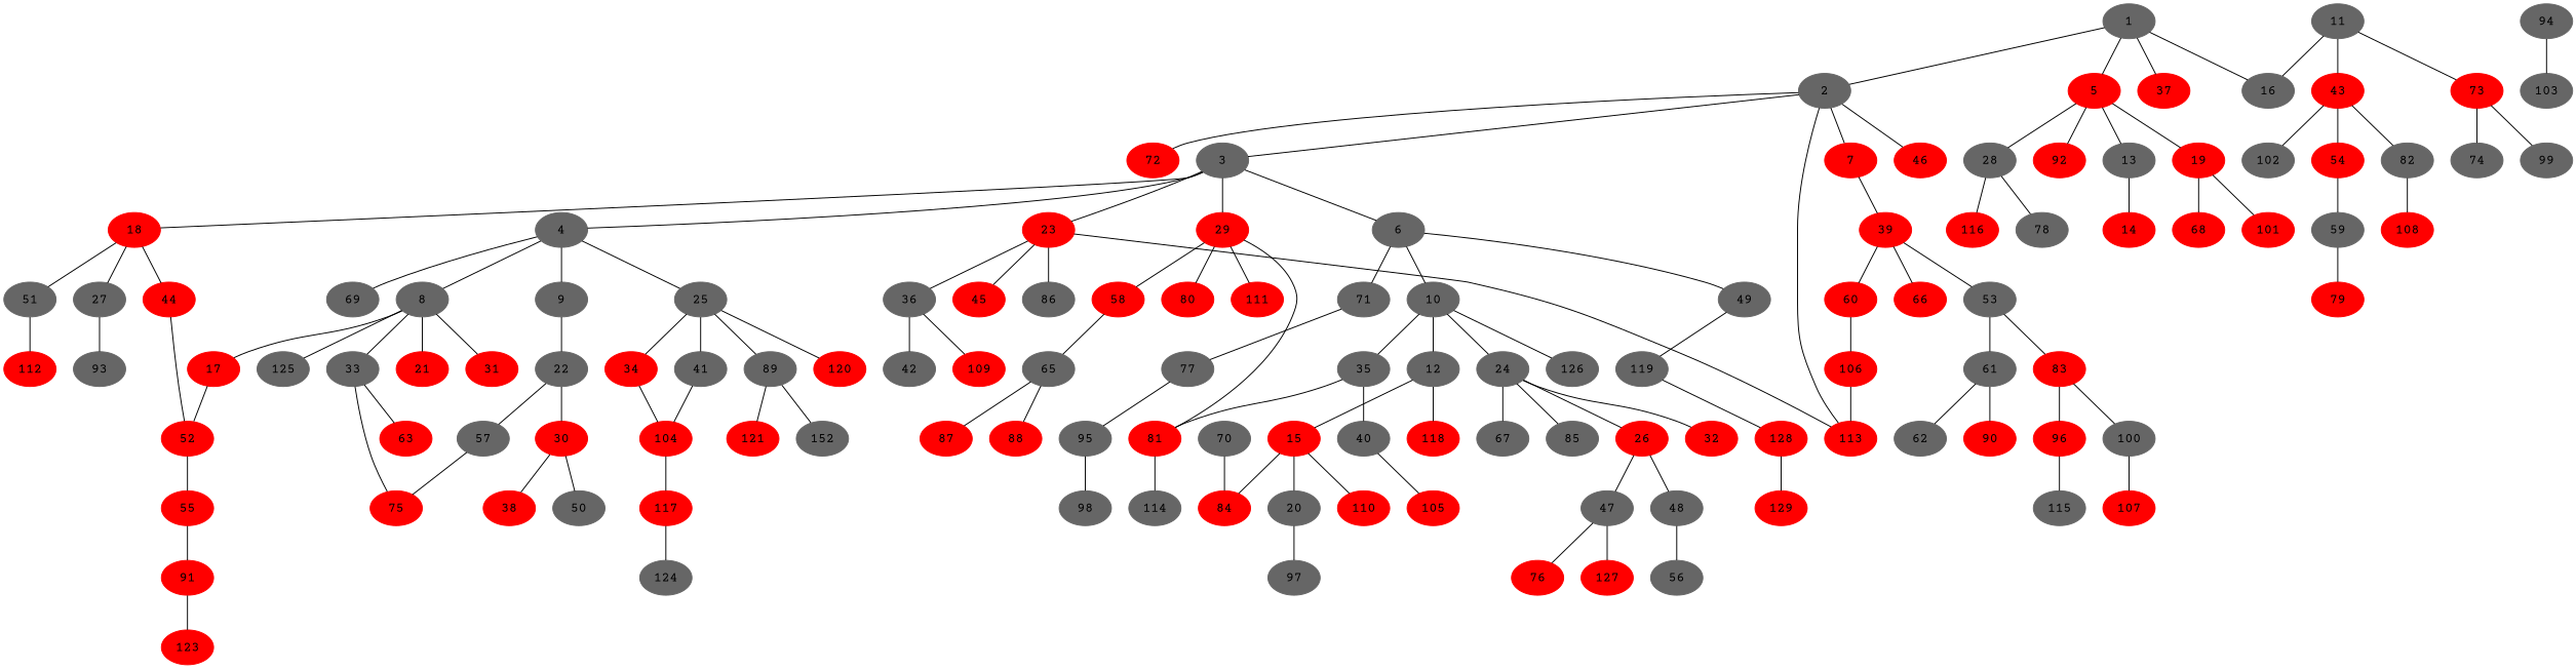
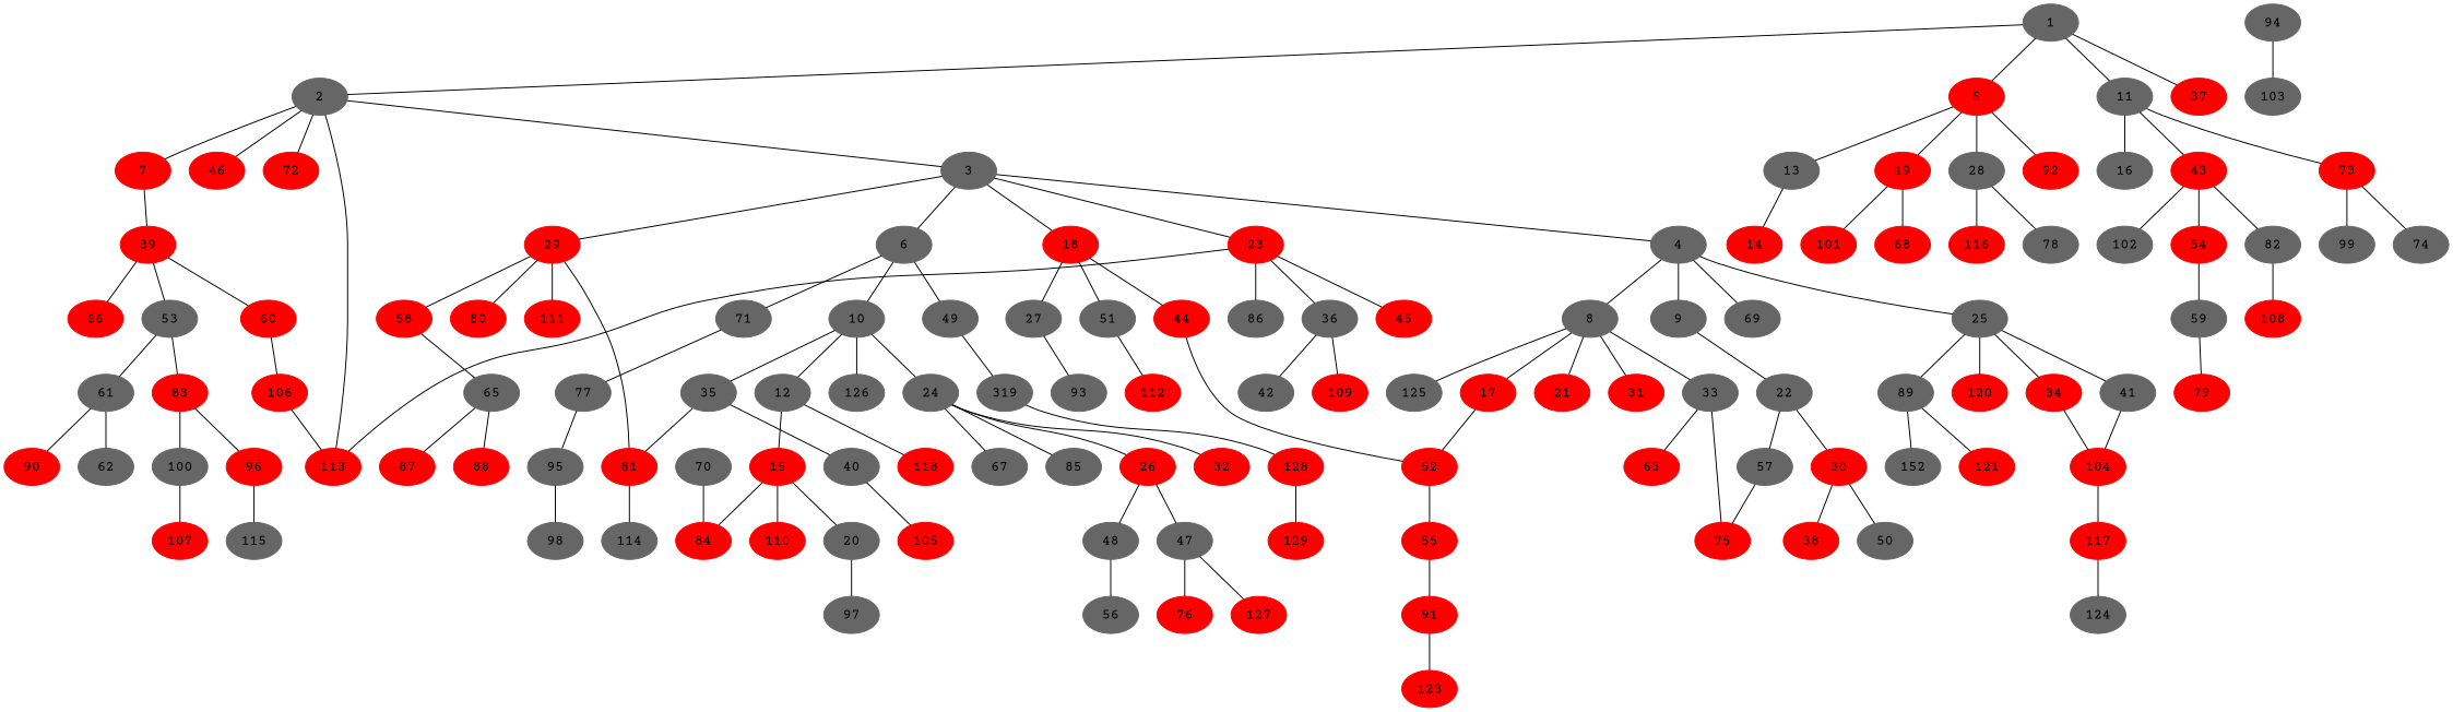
  graph {
    fontname="Courier Prime"
    node [color=red fontname="Courier Prime" style=filled]
    edge [fontname="Courier Prime"]
    1 [color=gray40]
    2 [color=gray40]
    5
    11 [color=gray40]
    37
    3 [color=gray40]
    7
    46
    72
    113
    13 [color=gray40]
    19
    28 [color=gray40]
    92
    16 [color=gray40]
    43
    73
    4 [color=gray40]
    6 [color=gray40]
    18
    23
    29
    39
    8 [color=gray40]
    9 [color=gray40]
    25 [color=gray40]
    69 [color=gray40]
    10 [color=gray40]
    49 [color=gray40]
    71 [color=gray40]
    27 [color=gray40]
    44
    51 [color=gray40]
    36 [color=gray40]
    45
    86 [color=gray40]
    58
    80
    81
    111
    17
    21
    31
    33 [color=gray40]
    125 [color=gray40]
    22 [color=gray40]
    34
    41 [color=gray40]
    89 [color=gray40]
    120
    14
    68
    101
    78 [color=gray40]
    116
    12 [color=gray40]
    24 [color=gray40]
    35 [color=gray40]
    126 [color=gray40]
-   119 [color=gray40]
+   119 [color=gray40 label=319]
    77 [color=gray40]
    53 [color=gray40]
    60
    66
    52
    63
    75
    30
    57 [color=gray40]
    15
    118
    26
    32
    67 [color=gray40]
    85 [color=gray40]
    40 [color=gray40]
    54
    82 [color=gray40]
    102 [color=gray40]
    74 [color=gray40]
    99 [color=gray40]
    20 [color=gray40]
    84
    110
    97 [color=gray40]
    55
    93 [color=gray40]
    112
    38
    50 [color=gray40]
    42 [color=gray40]
    109
    47 [color=gray40]
    48 [color=gray40]
    104
    121
    n97 [color=gray40 label=152]
    76
    127
    56 [color=gray40]
    65 [color=gray40]
    114 [color=gray40]
    117
    105
    61 [color=gray40]
    83
    106
    59 [color=gray40]
    108
    128
    91
    62 [color=gray40]
    90
    96
    100 [color=gray40]
    79
    123
    87
    88
    94 [color=gray40]
    103 [color=gray40]
    70 [color=gray40]
    95 [color=gray40]
    98 [color=gray40]
    115 [color=gray40]
    107
    124 [color=gray40]
    129
    1 -- 2
    1 -- 5
-   1 -- 16
+   1 -- 11
    1 -- 37
    2 -- 3
    2 -- 7
    2 -- 46
    2 -- 72
    2 -- 113
    5 -- 13
    5 -- 19
    5 -- 28
    5 -- 92
    11 -- 16
    11 -- 43
    11 -- 73
    3 -- 4
    3 -- 6
    3 -- 18
    3 -- 23
    3 -- 29
    7 -- 39
    13 -- 14
    19 -- 68
    19 -- 101
    28 -- 78
    28 -- 116
    43 -- 54
    43 -- 82
    43 -- 102
    73 -- 74
    73 -- 99
    4 -- 8
    4 -- 9
    4 -- 25
    4 -- 69
    6 -- 10
    6 -- 49
    6 -- 71
    18 -- 27
    18 -- 44
    18 -- 51
    23 -- 113
    23 -- 36
    23 -- 45
    23 -- 86
    29 -- 58
    29 -- 80
    29 -- 81
    29 -- 111
    39 -- 53
    39 -- 60
    39 -- 66
    8 -- 17
    8 -- 21
    8 -- 31
    8 -- 33
    8 -- 125
    9 -- 22
    25 -- 34
    25 -- 41
    25 -- 89
    25 -- 120
    10 -- 12
    10 -- 24
    10 -- 35
    10 -- 126
    49 -- 119
    71 -- 77
    27 -- 93
    44 -- 52
    51 -- 112
    36 -- 42
    36 -- 109
    58 -- 65
    81 -- 114
    17 -- 52
    33 -- 63
    33 -- 75
    22 -- 30
    22 -- 57
    34 -- 104
    41 -- 104
    89 -- 121
    89 -- n97
    12 -- 15
    12 -- 118
    24 -- 26
    24 -- 32
    24 -- 67
    24 -- 85
    35 -- 81
    35 -- 40
    119 -- 128
    77 -- 95
    53 -- 61
    53 -- 83
    60 -- 106
    52 -- 55
    30 -- 38
    30 -- 50
    57 -- 75
    15 -- 20
    15 -- 84
    15 -- 110
    26 -- 47
    26 -- 48
    40 -- 105
    54 -- 59
    82 -- 108
    20 -- 97
    55 -- 91
    47 -- 76
    47 -- 127
    48 -- 56
    104 -- 117
    65 -- 87
    65 -- 88
    117 -- 124
    61 -- 62
    61 -- 90
    83 -- 96
    83 -- 100
    106 -- 113
    59 -- 79
    128 -- 129
    91 -- 123
    96 -- 115
    100 -- 107
    94 -- 103
    70 -- 84
    95 -- 98
  }
